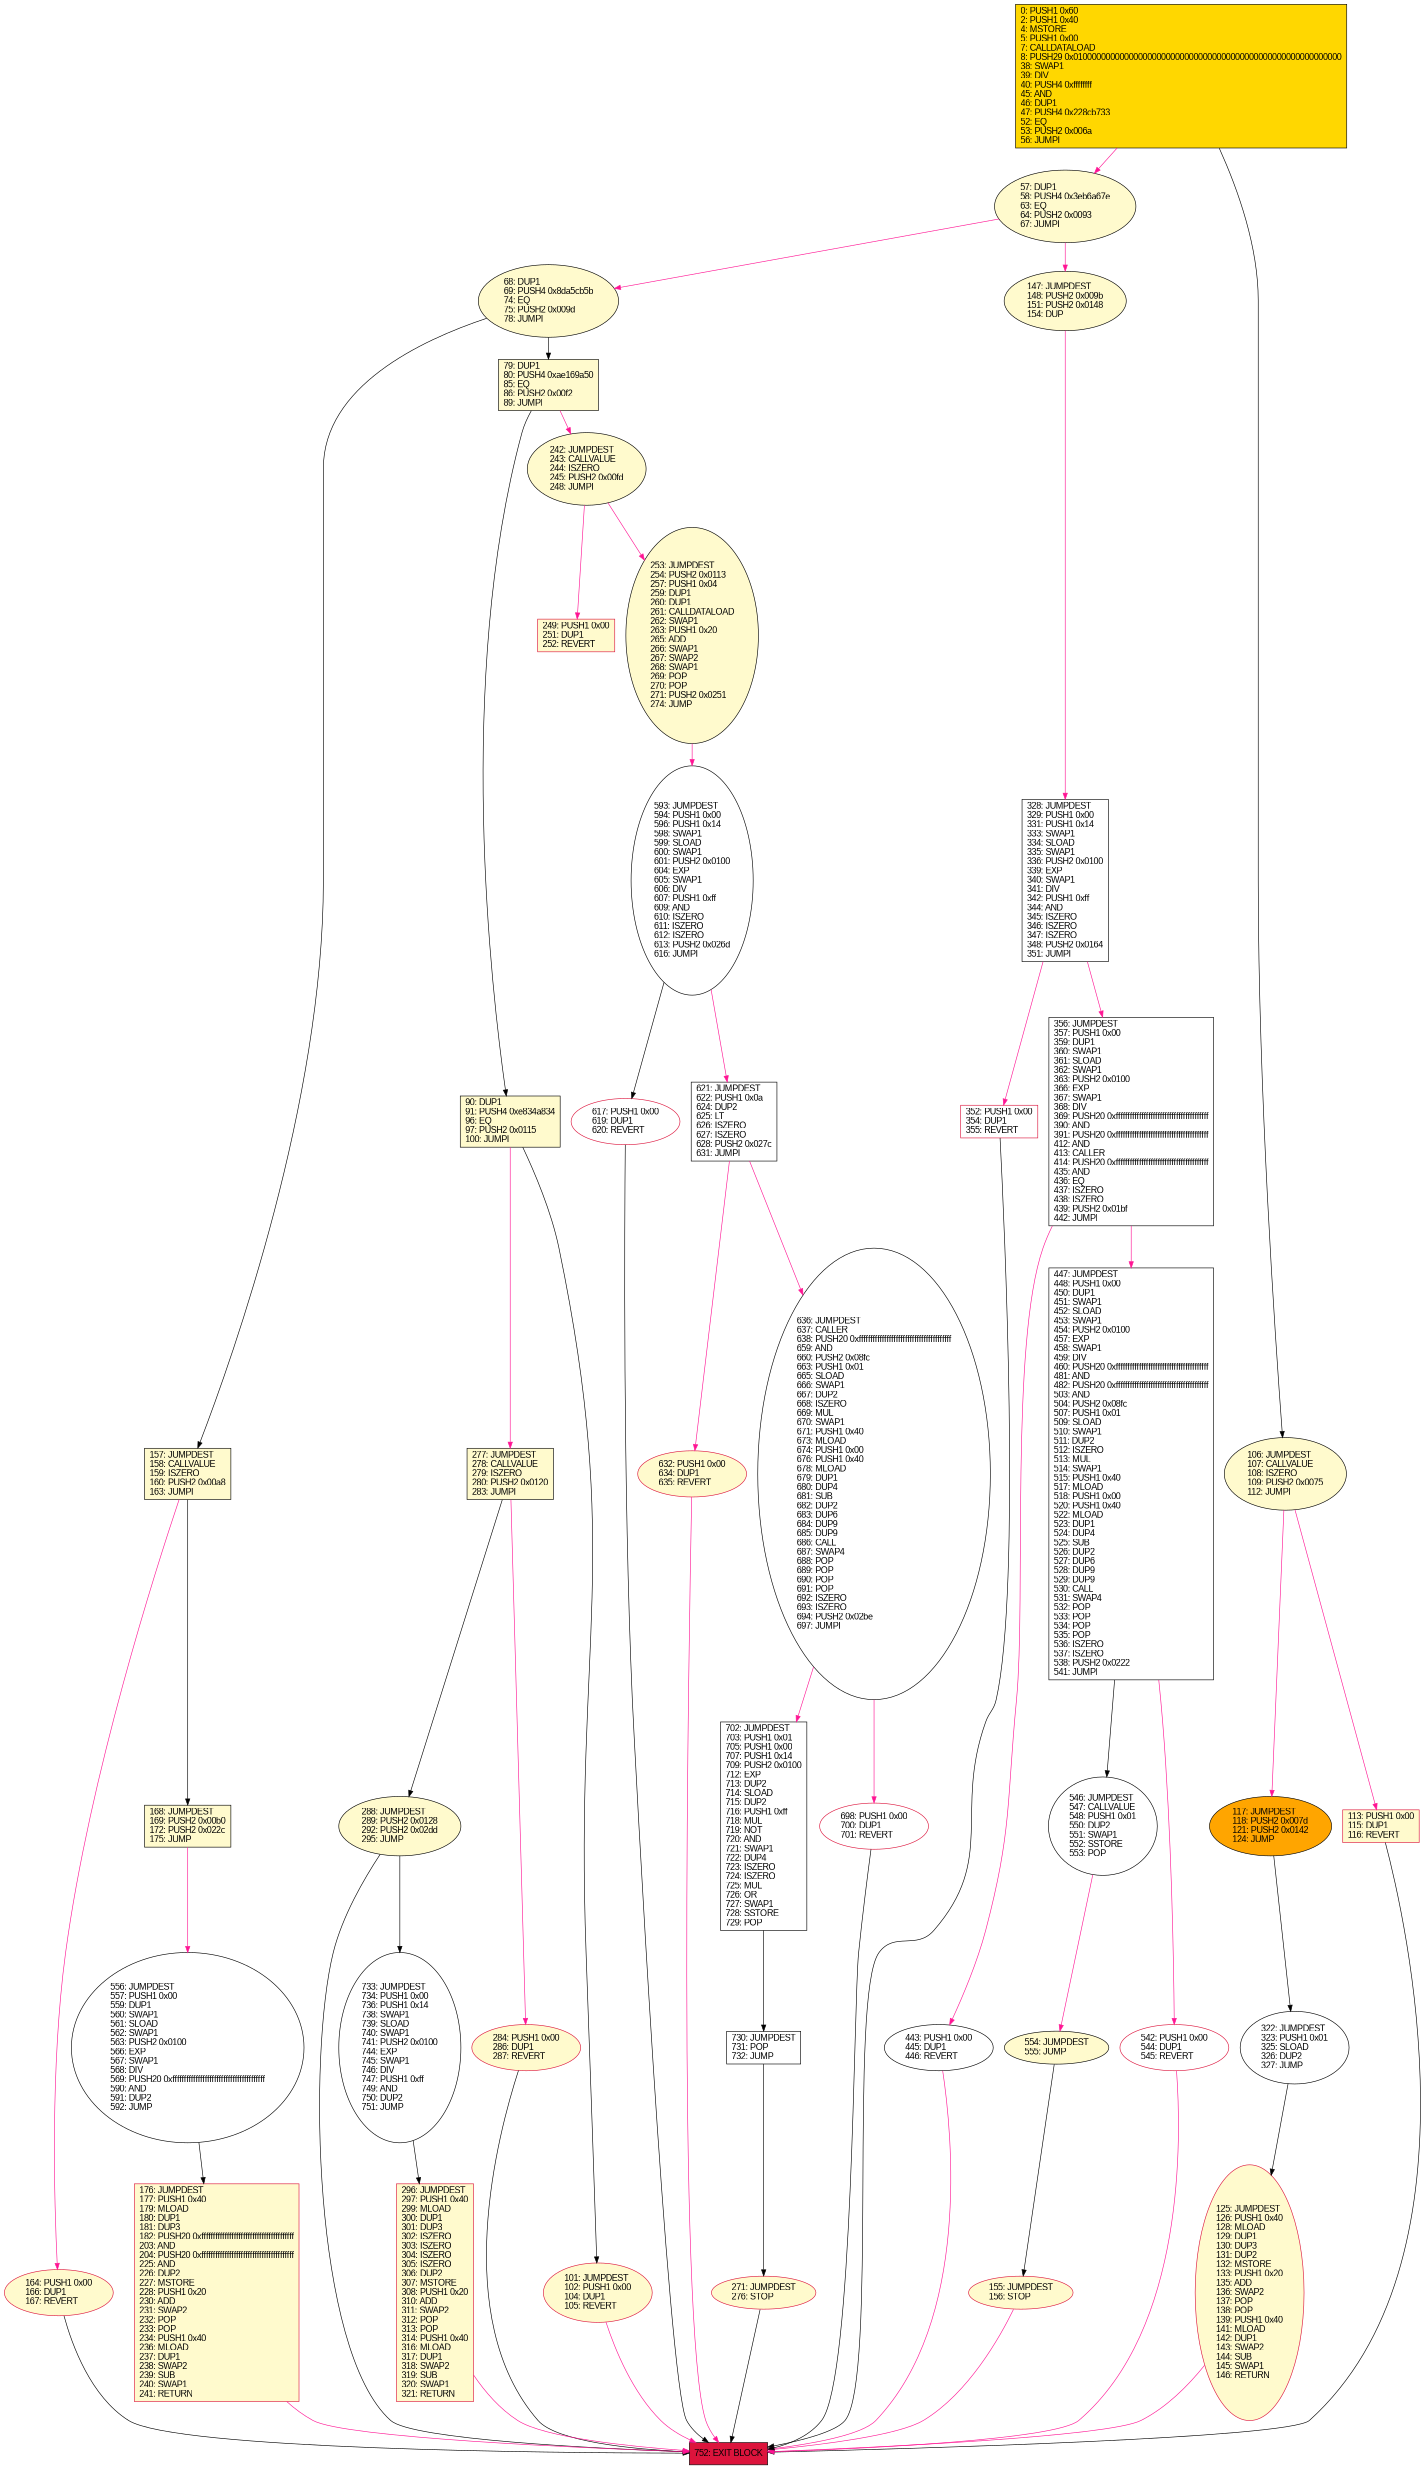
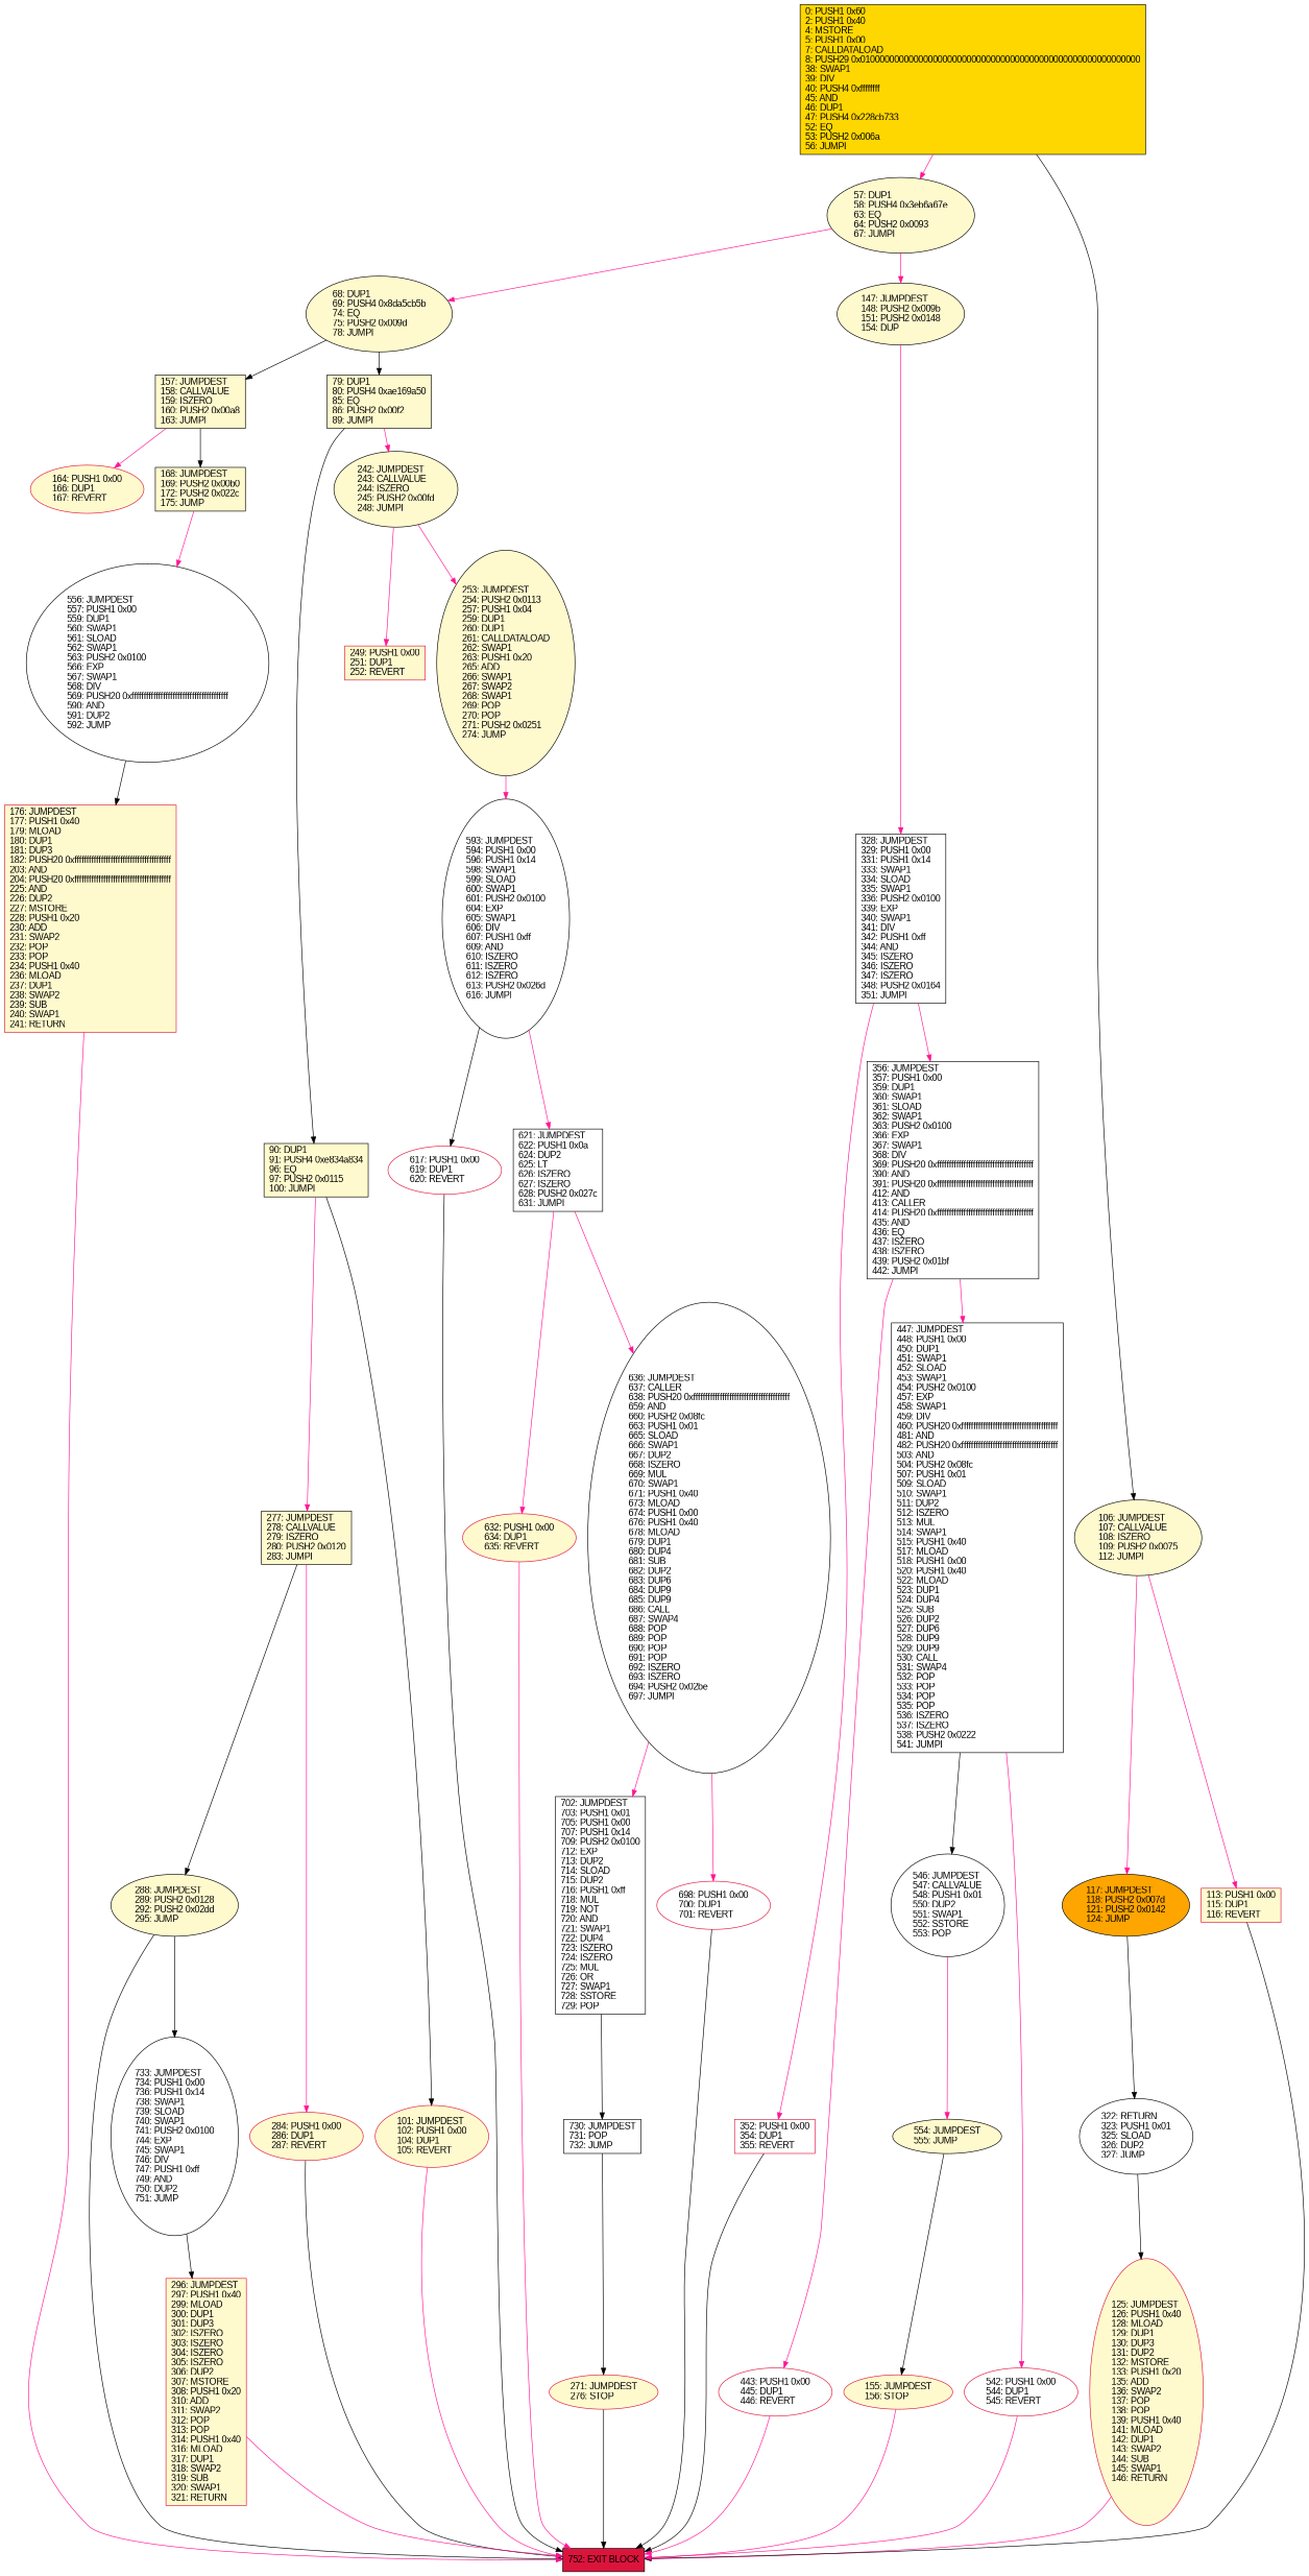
  digraph {
    rankdir=UD
    node [color=black fillcolor=lemonchiffon fontcolor=black fontname=arial shape=ellipse style=filled]
    edge [color=deeppink]
    n1 [fillcolor=orange label="117: JUMPDEST\l118: PUSH2 0x007d\l121: PUSH2 0x0142\l124: JUMP\l"]
-   n2 [fillcolor=white label="322: JUMPDEST\l323: PUSH1 0x01\l325: SLOAD\l326: DUP2\l327: JUMP\l"]
+   n2 [fillcolor=white label="322: RETURN\l323: PUSH1 0x01\l325: SLOAD\l326: DUP2\l327: JUMP\l"]
    n3 [color=crimson label="125: JUMPDEST\l126: PUSH1 0x40\l128: MLOAD\l129: DUP1\l130: DUP3\l131: DUP2\l132: MSTORE\l133: PUSH1 0x20\l135: ADD\l136: SWAP2\l137: POP\l138: POP\l139: PUSH1 0x40\l141: MLOAD\l142: DUP1\l143: SWAP2\l144: SUB\l145: SWAP1\l146: RETURN\l"]
    n4 [color=crimson fillcolor=white label="352: PUSH1 0x00\l354: DUP1\l355: REVERT\l" shape=box]
    n5 [fillcolor=crimson label="752: EXIT BLOCK\l" shape=box]
    n6 [label="90: DUP1\l91: PUSH4 0xe834a834\l96: EQ\l97: PUSH2 0x0115\l100: JUMPI\l" shape=box]
    n7 [label="277: JUMPDEST\l278: CALLVALUE\l279: ISZERO\l280: PUSH2 0x0120\l283: JUMPI\l" shape=box]
    n8 [color=crimson label="101: JUMPDEST\l102: PUSH1 0x00\l104: DUP1\l105: REVERT\l"]
    n9 [label="288: JUMPDEST\l289: PUSH2 0x0128\l292: PUSH2 0x02dd\l295: JUMP\l"]
    n10 [color=crimson label="284: PUSH1 0x00\l286: DUP1\l287: REVERT\l"]
    n11 [color=crimson label="164: PUSH1 0x00\l166: DUP1\l167: REVERT\l"]
    n12 [color=crimson label="271: JUMPDEST\l276: STOP\l"]
    n13 [fillcolor=white label="328: JUMPDEST\l329: PUSH1 0x00\l331: PUSH1 0x14\l333: SWAP1\l334: SLOAD\l335: SWAP1\l336: PUSH2 0x0100\l339: EXP\l340: SWAP1\l341: DIV\l342: PUSH1 0xff\l344: AND\l345: ISZERO\l346: ISZERO\l347: ISZERO\l348: PUSH2 0x0164\l351: JUMPI\l" shape=box]
    n14 [fillcolor=white label="356: JUMPDEST\l357: PUSH1 0x00\l359: DUP1\l360: SWAP1\l361: SLOAD\l362: SWAP1\l363: PUSH2 0x0100\l366: EXP\l367: SWAP1\l368: DIV\l369: PUSH20 0xffffffffffffffffffffffffffffffffffffffff\l390: AND\l391: PUSH20 0xffffffffffffffffffffffffffffffffffffffff\l412: AND\l413: CALLER\l414: PUSH20 0xffffffffffffffffffffffffffffffffffffffff\l435: AND\l436: EQ\l437: ISZERO\l438: ISZERO\l439: PUSH2 0x01bf\l442: JUMPI\l" shape=box]
-   n15 [fillcolor=white label="443: PUSH1 0x00\l445: DUP1\l446: REVERT\l"]
+   n15 [color=crimson fillcolor=white label="443: PUSH1 0x00\l445: DUP1\l446: REVERT\l"]
    n16 [fillcolor=white label="447: JUMPDEST\l448: PUSH1 0x00\l450: DUP1\l451: SWAP1\l452: SLOAD\l453: SWAP1\l454: PUSH2 0x0100\l457: EXP\l458: SWAP1\l459: DIV\l460: PUSH20 0xffffffffffffffffffffffffffffffffffffffff\l481: AND\l482: PUSH20 0xffffffffffffffffffffffffffffffffffffffff\l503: AND\l504: PUSH2 0x08fc\l507: PUSH1 0x01\l509: SLOAD\l510: SWAP1\l511: DUP2\l512: ISZERO\l513: MUL\l514: SWAP1\l515: PUSH1 0x40\l517: MLOAD\l518: PUSH1 0x00\l520: PUSH1 0x40\l522: MLOAD\l523: DUP1\l524: DUP4\l525: SUB\l526: DUP2\l527: DUP6\l528: DUP9\l529: DUP9\l530: CALL\l531: SWAP4\l532: POP\l533: POP\l534: POP\l535: POP\l536: ISZERO\l537: ISZERO\l538: PUSH2 0x0222\l541: JUMPI\l" shape=box]
    n17 [color=crimson fillcolor=white label="617: PUSH1 0x00\l619: DUP1\l620: REVERT\l"]
    n18 [label="168: JUMPDEST\l169: PUSH2 0x00b0\l172: PUSH2 0x022c\l175: JUMP\l" shape=box]
    n19 [fillcolor=white label="556: JUMPDEST\l557: PUSH1 0x00\l559: DUP1\l560: SWAP1\l561: SLOAD\l562: SWAP1\l563: PUSH2 0x0100\l566: EXP\l567: SWAP1\l568: DIV\l569: PUSH20 0xffffffffffffffffffffffffffffffffffffffff\l590: AND\l591: DUP2\l592: JUMP\l"]
    n20 [color=crimson label="176: JUMPDEST\l177: PUSH1 0x40\l179: MLOAD\l180: DUP1\l181: DUP3\l182: PUSH20 0xffffffffffffffffffffffffffffffffffffffff\l203: AND\l204: PUSH20 0xffffffffffffffffffffffffffffffffffffffff\l225: AND\l226: DUP2\l227: MSTORE\l228: PUSH1 0x20\l230: ADD\l231: SWAP2\l232: POP\l233: POP\l234: PUSH1 0x40\l236: MLOAD\l237: DUP1\l238: SWAP2\l239: SUB\l240: SWAP1\l241: RETURN\l" shape=box]
    n21 [color=crimson label="155: JUMPDEST\l156: STOP\l"]
    n22 [fillcolor=white label="702: JUMPDEST\l703: PUSH1 0x01\l705: PUSH1 0x00\l707: PUSH1 0x14\l709: PUSH2 0x0100\l712: EXP\l713: DUP2\l714: SLOAD\l715: DUP2\l716: PUSH1 0xff\l718: MUL\l719: NOT\l720: AND\l721: SWAP1\l722: DUP4\l723: ISZERO\l724: ISZERO\l725: MUL\l726: OR\l727: SWAP1\l728: SSTORE\l729: POP\l" shape=box]
    n23 [fillcolor=white label="730: JUMPDEST\l731: POP\l732: JUMP\l" shape=box]
    n24 [color=crimson label="113: PUSH1 0x00\l115: DUP1\l116: REVERT\l" shape=box]
    n25 [fillcolor=white label="546: JUMPDEST\l547: CALLVALUE\l548: PUSH1 0x01\l550: DUP2\l551: SWAP1\l552: SSTORE\l553: POP\l"]
    n26 [color=crimson fillcolor=white label="542: PUSH1 0x00\l544: DUP1\l545: REVERT\l"]
    n27 [fillcolor=white label="733: JUMPDEST\l734: PUSH1 0x00\l736: PUSH1 0x14\l738: SWAP1\l739: SLOAD\l740: SWAP1\l741: PUSH2 0x0100\l744: EXP\l745: SWAP1\l746: DIV\l747: PUSH1 0xff\l749: AND\l750: DUP2\l751: JUMP\l"]
    n28 [color=crimson label="296: JUMPDEST\l297: PUSH1 0x40\l299: MLOAD\l300: DUP1\l301: DUP3\l302: ISZERO\l303: ISZERO\l304: ISZERO\l305: ISZERO\l306: DUP2\l307: MSTORE\l308: PUSH1 0x20\l310: ADD\l311: SWAP2\l312: POP\l313: POP\l314: PUSH1 0x40\l316: MLOAD\l317: DUP1\l318: SWAP2\l319: SUB\l320: SWAP1\l321: RETURN\l" shape=box]
    n29 [label="157: JUMPDEST\l158: CALLVALUE\l159: ISZERO\l160: PUSH2 0x00a8\l163: JUMPI\l" shape=box]
    n30 [label="79: DUP1\l80: PUSH4 0xae169a50\l85: EQ\l86: PUSH2 0x00f2\l89: JUMPI\l" shape=box]
    n31 [label="242: JUMPDEST\l243: CALLVALUE\l244: ISZERO\l245: PUSH2 0x00fd\l248: JUMPI\l"]
    n32 [color=crimson label="249: PUSH1 0x00\l251: DUP1\l252: REVERT\l" shape=box]
    n33 [label="253: JUMPDEST\l254: PUSH2 0x0113\l257: PUSH1 0x04\l259: DUP1\l260: DUP1\l261: CALLDATALOAD\l262: SWAP1\l263: PUSH1 0x20\l265: ADD\l266: SWAP1\l267: SWAP2\l268: SWAP1\l269: POP\l270: POP\l271: PUSH2 0x0251\l274: JUMP\l"]
    n34 [color=crimson label="632: PUSH1 0x00\l634: DUP1\l635: REVERT\l"]
    n35 [color=crimson fillcolor=white label="698: PUSH1 0x00\l700: DUP1\l701: REVERT\l"]
    n36 [label="554: JUMPDEST\l555: JUMP\l"]
    n37 [label="68: DUP1\l69: PUSH4 0x8da5cb5b\l74: EQ\l75: PUSH2 0x009d\l78: JUMPI\l"]
    n38 [fillcolor=white label="593: JUMPDEST\l594: PUSH1 0x00\l596: PUSH1 0x14\l598: SWAP1\l599: SLOAD\l600: SWAP1\l601: PUSH2 0x0100\l604: EXP\l605: SWAP1\l606: DIV\l607: PUSH1 0xff\l609: AND\l610: ISZERO\l611: ISZERO\l612: ISZERO\l613: PUSH2 0x026d\l616: JUMPI\l"]
    n39 [fillcolor=white label="636: JUMPDEST\l637: CALLER\l638: PUSH20 0xffffffffffffffffffffffffffffffffffffffff\l659: AND\l660: PUSH2 0x08fc\l663: PUSH1 0x01\l665: SLOAD\l666: SWAP1\l667: DUP2\l668: ISZERO\l669: MUL\l670: SWAP1\l671: PUSH1 0x40\l673: MLOAD\l674: PUSH1 0x00\l676: PUSH1 0x40\l678: MLOAD\l679: DUP1\l680: DUP4\l681: SUB\l682: DUP2\l683: DUP6\l684: DUP9\l685: DUP9\l686: CALL\l687: SWAP4\l688: POP\l689: POP\l690: POP\l691: POP\l692: ISZERO\l693: ISZERO\l694: PUSH2 0x02be\l697: JUMPI\l"]
    n40 [label="147: JUMPDEST\l148: PUSH2 0x009b\l151: PUSH2 0x0148\l154: DUP\l"]
    n41 [fillcolor=white label="621: JUMPDEST\l622: PUSH1 0x0a\l624: DUP2\l625: LT\l626: ISZERO\l627: ISZERO\l628: PUSH2 0x027c\l631: JUMPI\l" shape=box]
    n42 [label="57: DUP1\l58: PUSH4 0x3eb6a67e\l63: EQ\l64: PUSH2 0x0093\l67: JUMPI\l"]
    n43 [fillcolor=gold label="0: PUSH1 0x60\l2: PUSH1 0x40\l4: MSTORE\l5: PUSH1 0x00\l7: CALLDATALOAD\l8: PUSH29 0x0100000000000000000000000000000000000000000000000000000000\l38: SWAP1\l39: DIV\l40: PUSH4 0xffffffff\l45: AND\l46: DUP1\l47: PUSH4 0x228cb733\l52: EQ\l53: PUSH2 0x006a\l56: JUMPI\l" shape=box]
    n44 [label="106: JUMPDEST\l107: CALLVALUE\l108: ISZERO\l109: PUSH2 0x0075\l112: JUMPI\l"]
    n1 -> n2 [color=black]
    n2 -> n3 [color=black]
    n3 -> n5
    n4 -> n5 [color=black]
    n6 -> n7
    n6 -> n8 [color=black]
    n7 -> n9 [color=black]
    n7 -> n10
    n8 -> n5
    n9 -> n5 [color=black]
    n9 -> n27 [color=black]
    n10 -> n5 [color=black]
-   n11 -> n5 [color=black]
    n12 -> n5 [color=black]
    n13 -> n4
    n13 -> n14
    n14 -> n15
    n14 -> n16
    n15 -> n5
    n16 -> n25 [color=black]
    n16 -> n26
    n17 -> n5 [color=black]
    n18 -> n19
    n19 -> n20 [color=black]
    n20 -> n5
    n21 -> n5
    n22 -> n23 [color=black]
    n23 -> n12 [color=black]
    n24 -> n5 [color=black]
    n25 -> n36
    n26 -> n5
    n27 -> n28 [color=black]
    n28 -> n5
    n29 -> n11
    n29 -> n18 [color=black]
    n30 -> n6 [color=black]
    n30 -> n31
    n31 -> n32
    n31 -> n33
    n33 -> n38
    n34 -> n5
    n35 -> n5 [color=black]
    n36 -> n21 [color=black]
    n37 -> n29 [color=black]
    n37 -> n30 [color=black]
    n38 -> n17 [color=black]
    n38 -> n41
    n39 -> n22
    n39 -> n35
    n40 -> n13
    n41 -> n34
    n41 -> n39
    n42 -> n37
    n42 -> n40
    n43 -> n42
    n43 -> n44 [color=black]
    n44 -> n1
    n44 -> n24
  }
